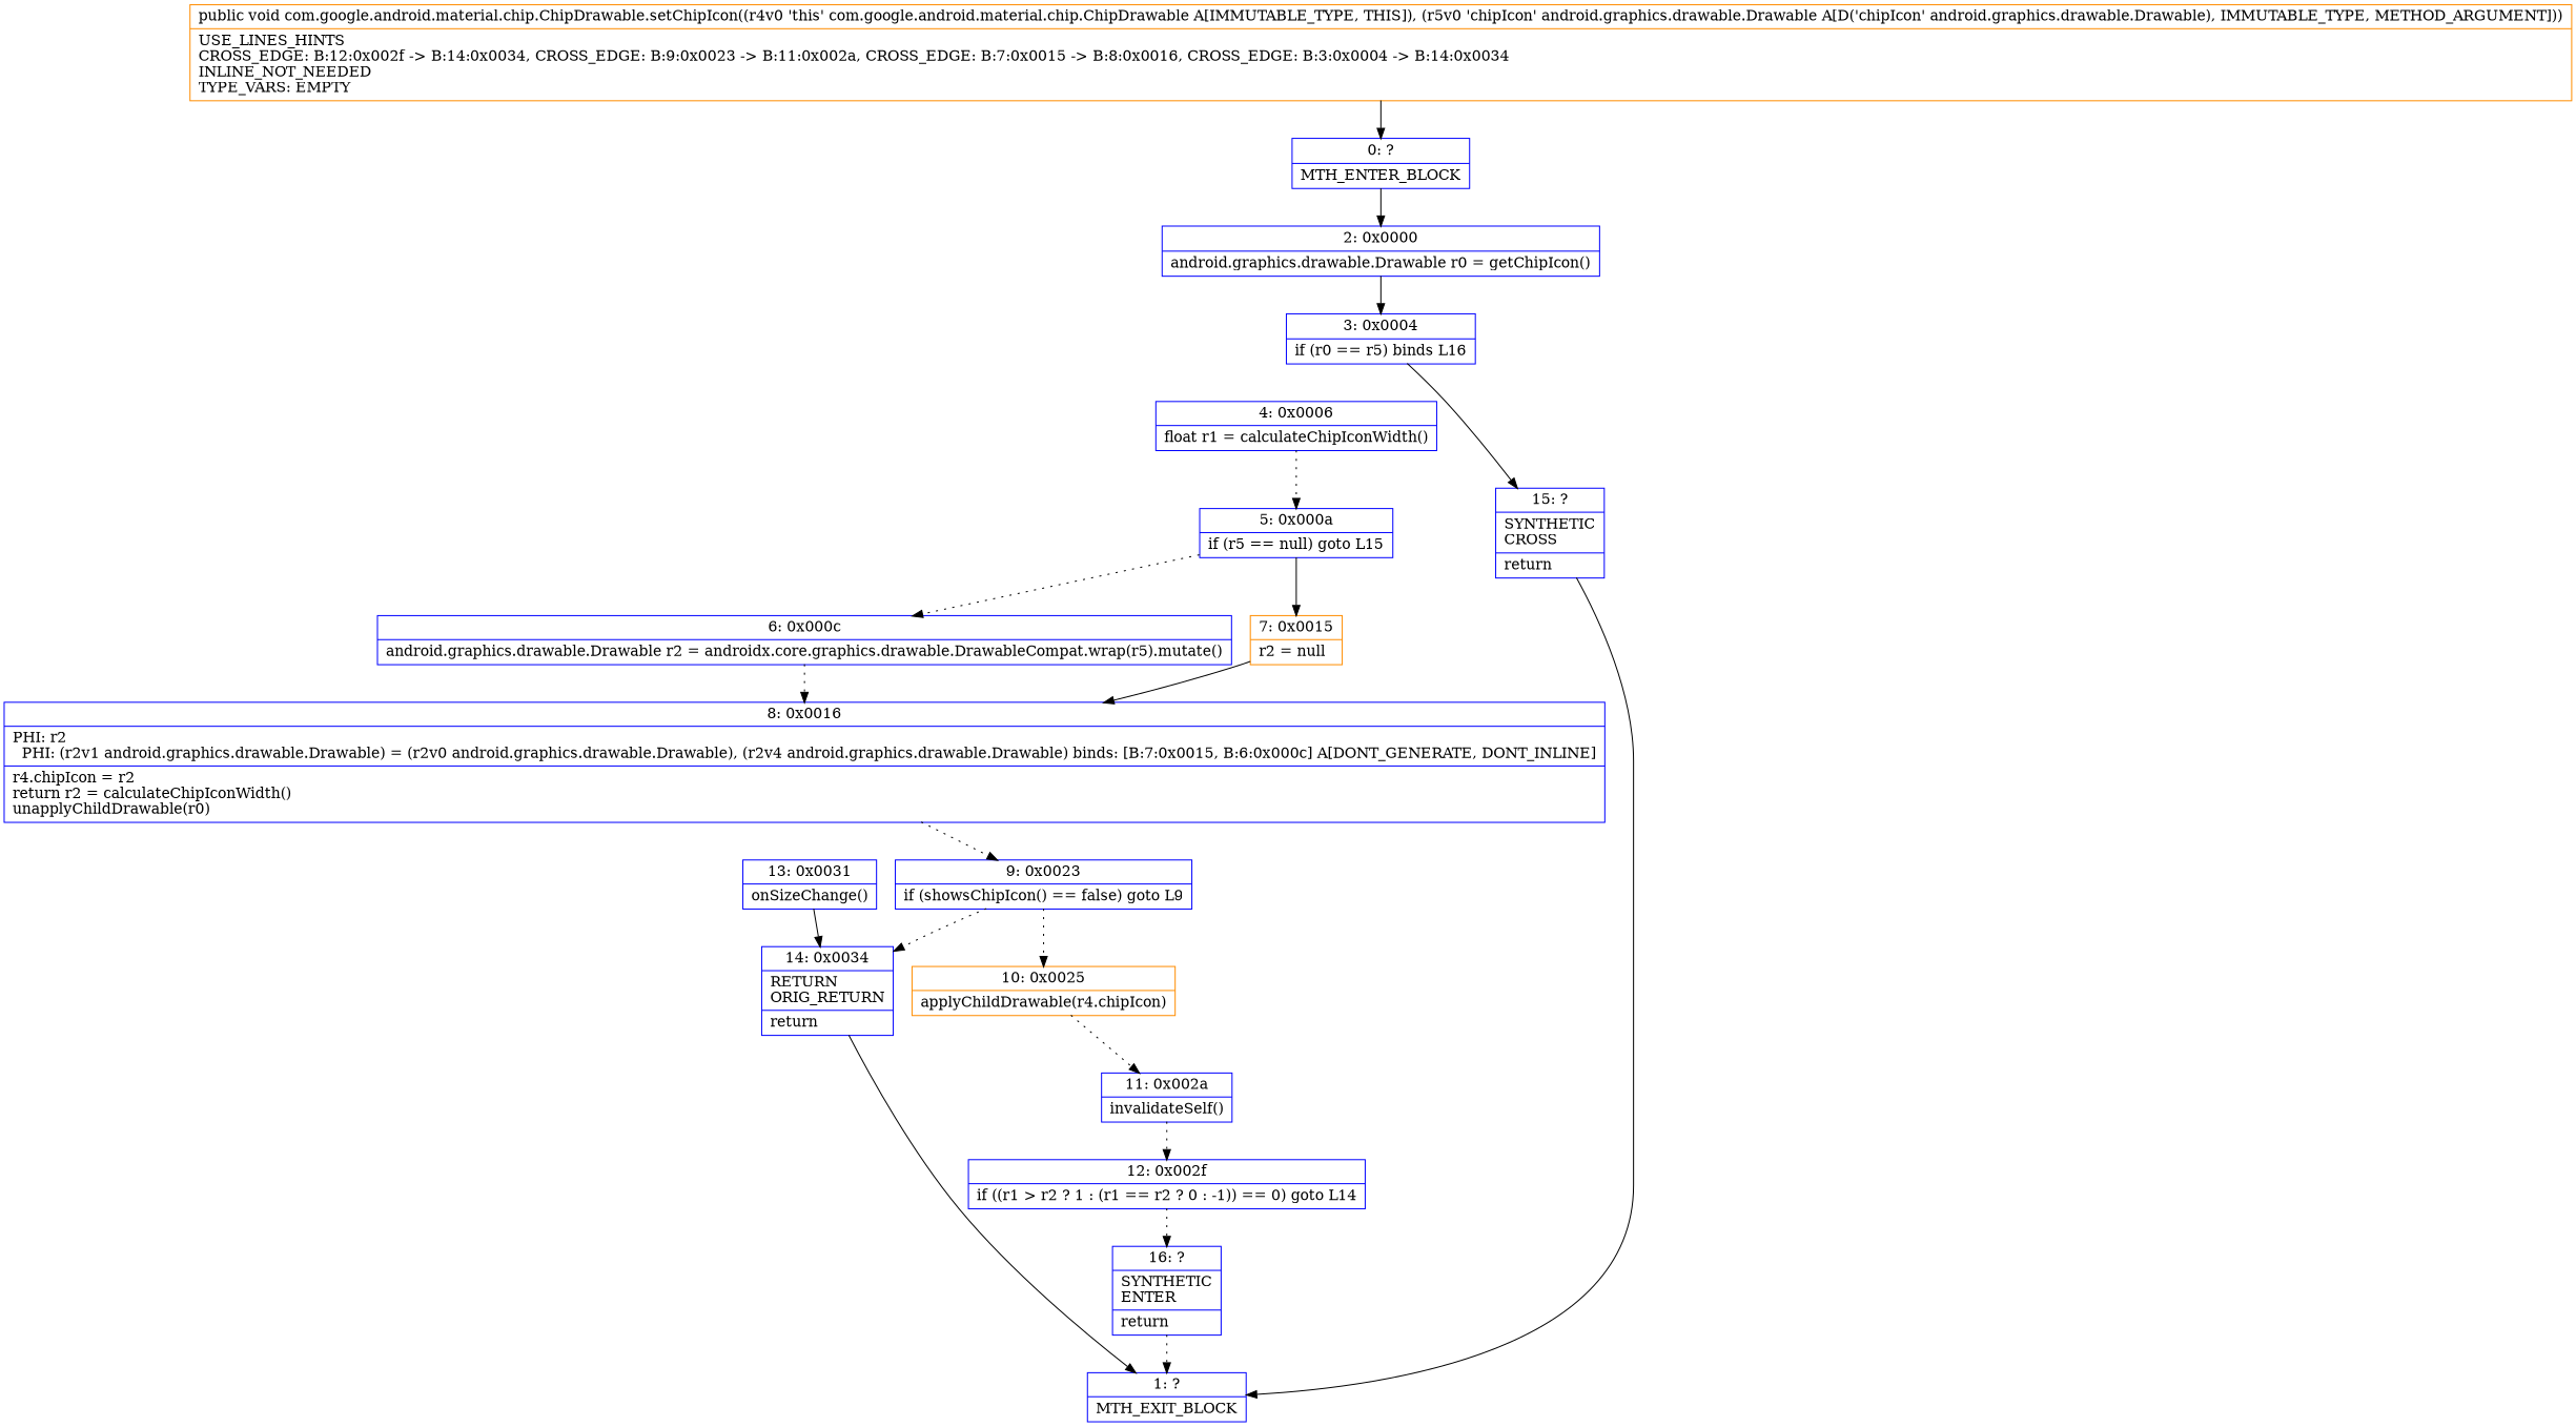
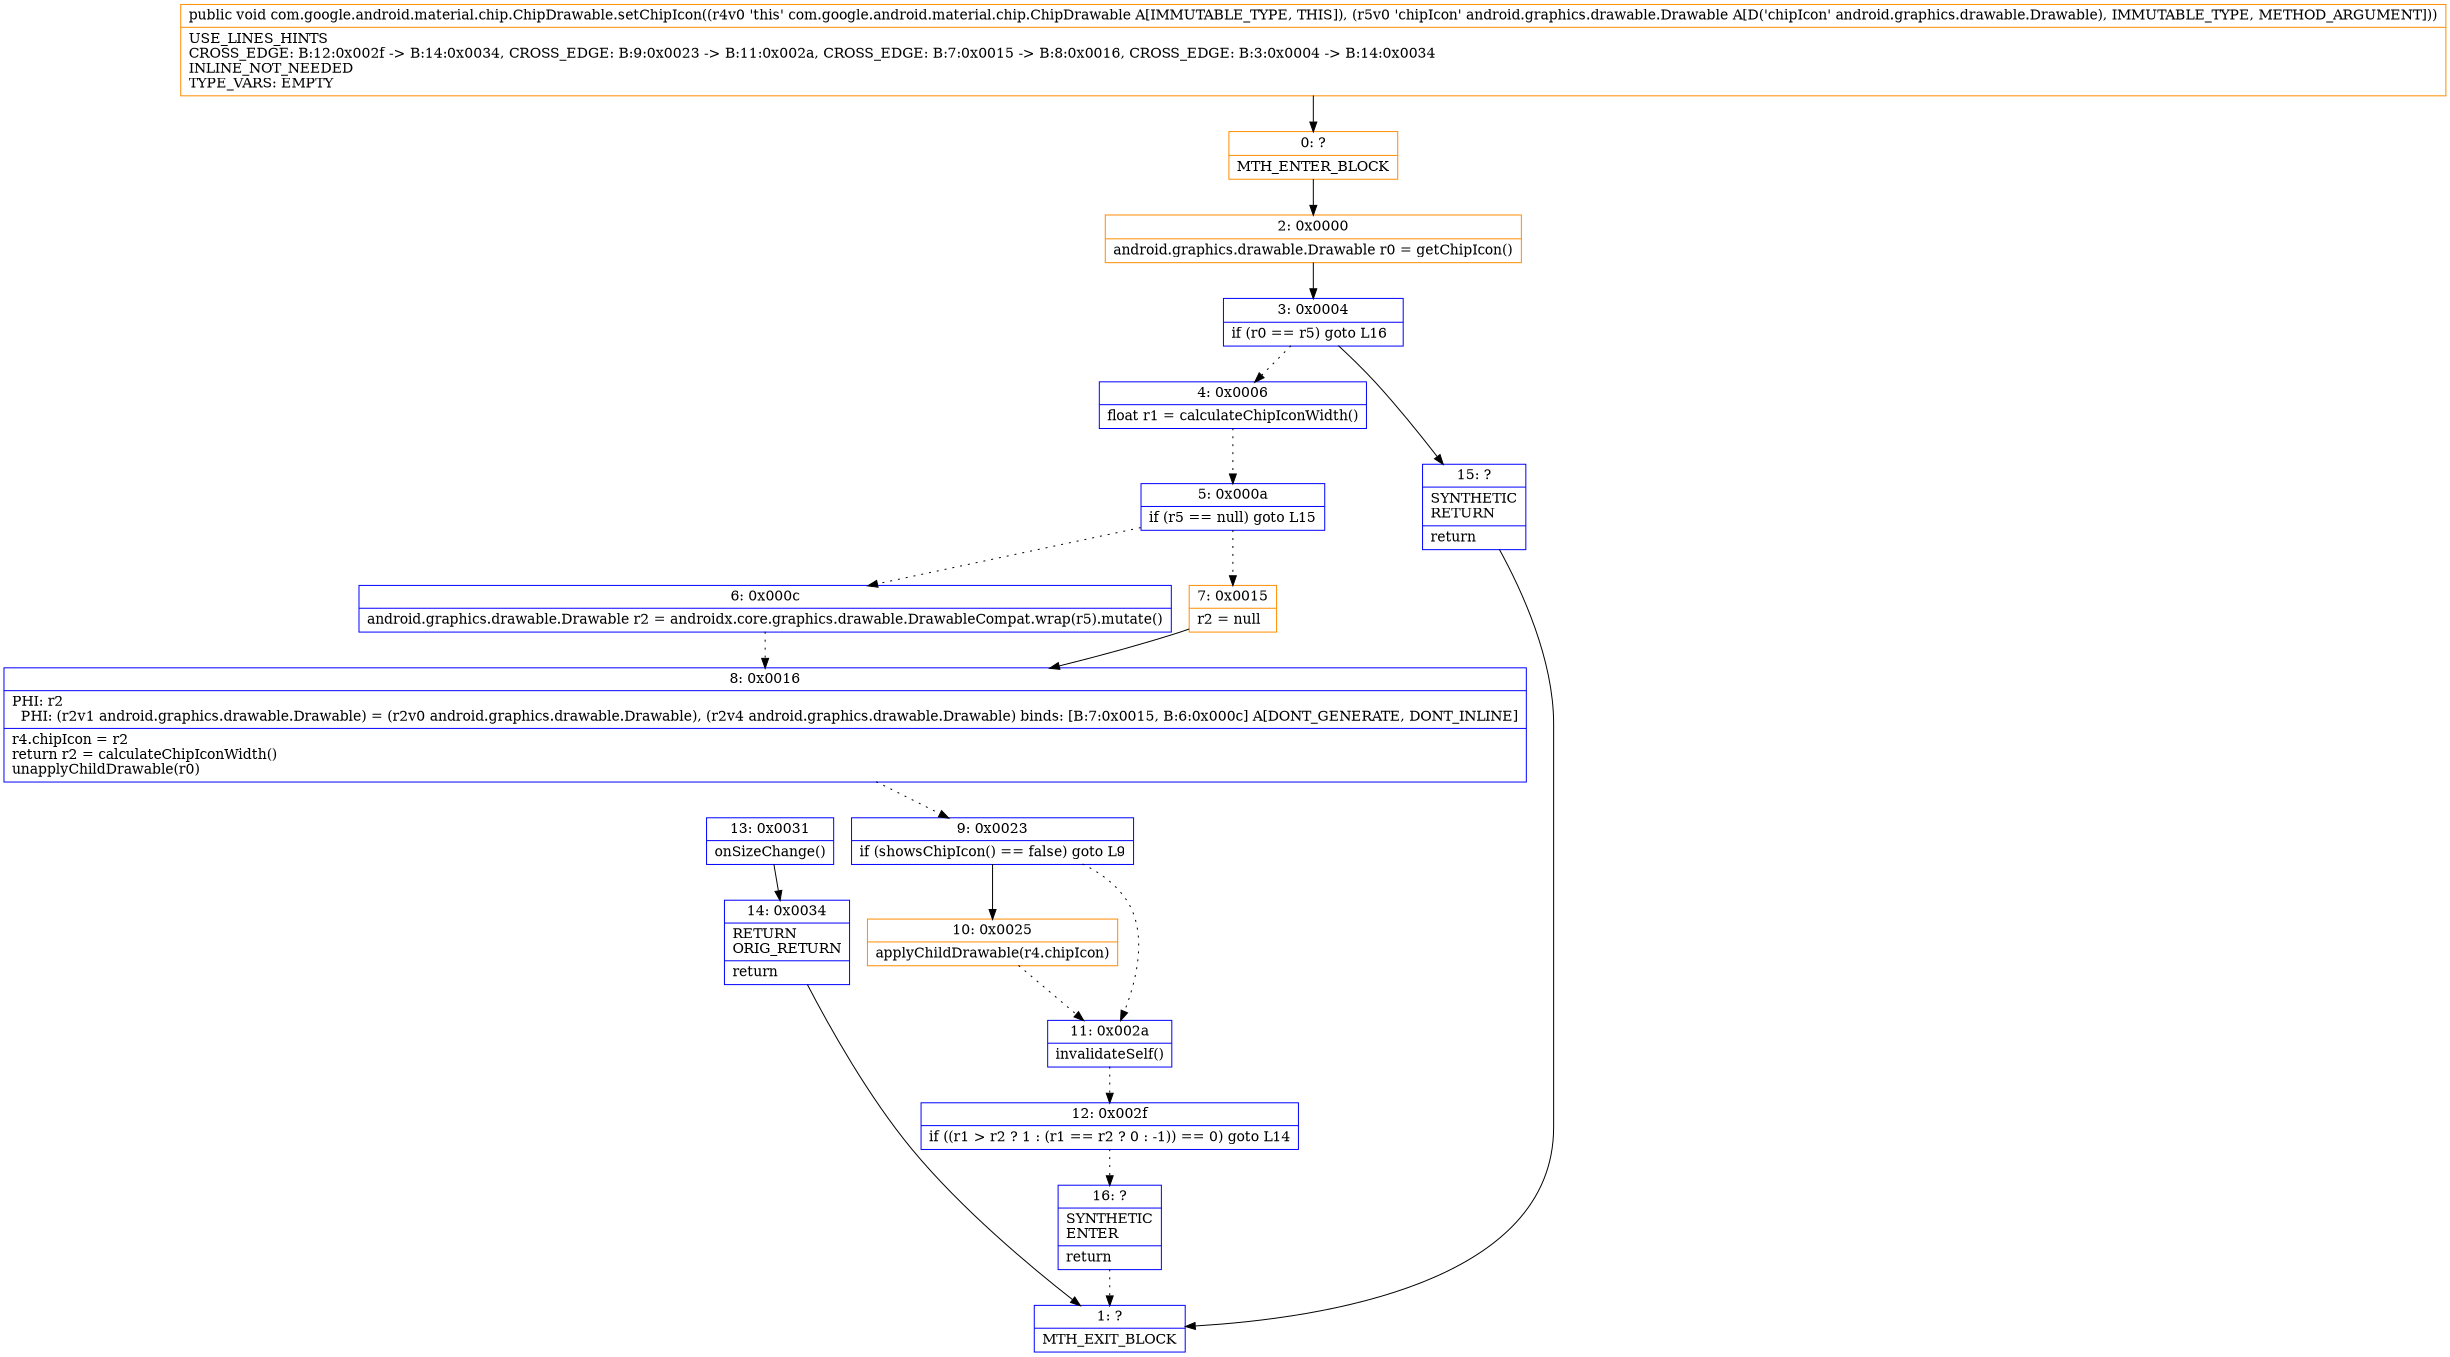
  digraph {
    node [color=blue shape=record]
    edge [style=dotted]
-   n1 [label="{0\:\ ?|MTH_ENTER_BLOCK\l}"]
-   n2 [label="{2\:\ 0x0000|android.graphics.drawable.Drawable r0 = getChipIcon()\l}"]
-   n3 [label="{3\:\ 0x0004|if (r0 == r5) binds L16\l}"]
+   n1 [color=darkorange label="{0\:\ ?|MTH_ENTER_BLOCK\l}"]
+   n2 [color=darkorange label="{2\:\ 0x0000|android.graphics.drawable.Drawable r0 = getChipIcon()\l}"]
+   n3 [label="{3\:\ 0x0004|if (r0 == r5) goto L16\l}"]
    n4 [label="{4\:\ 0x0006|float r1 = calculateChipIconWidth()\l}"]
-   n5 [label="{15\:\ ?|SYNTHETIC\lCROSS\l|return\l}"]
+   n5 [label="{15\:\ ?|SYNTHETIC\lRETURN\l|return\l}"]
    n6 [label="{5\:\ 0x000a|if (r5 == null) goto L15\l}"]
    n7 [label="{1\:\ ?|MTH_EXIT_BLOCK\l}"]
    n8 [label="{6\:\ 0x000c|android.graphics.drawable.Drawable r2 = androidx.core.graphics.drawable.DrawableCompat.wrap(r5).mutate()\l}"]
    n9 [color=darkorange label="{7\:\ 0x0015|r2 = null\l}"]
    n10 [label="{8\:\ 0x0016|PHI: r2 \l  PHI: (r2v1 android.graphics.drawable.Drawable) = (r2v0 android.graphics.drawable.Drawable), (r2v4 android.graphics.drawable.Drawable) binds: [B:7:0x0015, B:6:0x000c] A[DONT_GENERATE, DONT_INLINE]\l|r4.chipIcon = r2\lreturn r2 = calculateChipIconWidth()\lunapplyChildDrawable(r0)\l}"]
    n11 [label="{9\:\ 0x0023|if (showsChipIcon() == false) goto L9\l}"]
    n12 [color=darkorange label="{10\:\ 0x0025|applyChildDrawable(r4.chipIcon)\l}"]
    n13 [label="{11\:\ 0x002a|invalidateSelf()\l}"]
    n14 [label="{12\:\ 0x002f|if ((r1 \> r2 ? 1 : (r1 == r2 ? 0 : \-1)) == 0) goto L14\l}"]
    n15 [label="{16\:\ ?|SYNTHETIC\lENTER\l|return\l}"]
    n16 [label="{13\:\ 0x0031|onSizeChange()\l}"]
    n17 [label="{14\:\ 0x0034|RETURN\lORIG_RETURN\l|return\l}"]
    n18 [color=darkorange label="{public void com.google.android.material.chip.ChipDrawable.setChipIcon((r4v0 'this' com.google.android.material.chip.ChipDrawable A[IMMUTABLE_TYPE, THIS]), (r5v0 'chipIcon' android.graphics.drawable.Drawable A[D('chipIcon' android.graphics.drawable.Drawable), IMMUTABLE_TYPE, METHOD_ARGUMENT]))  | USE_LINES_HINTS\lCROSS_EDGE: B:12:0x002f \-\> B:14:0x0034, CROSS_EDGE: B:9:0x0023 \-\> B:11:0x002a, CROSS_EDGE: B:7:0x0015 \-\> B:8:0x0016, CROSS_EDGE: B:3:0x0004 \-\> B:14:0x0034\lINLINE_NOT_NEEDED\lTYPE_VARS: EMPTY\l}"]
    n1 -> n2 [style=solid]
    n2 -> n3 [style=solid]
+   n3 -> n4
    n3 -> n5 [style=solid]
    n4 -> n6
    n5 -> n7 [style=solid]
    n6 -> n8
-   n6 -> n9 [style=solid]
+   n6 -> n9
    n8 -> n10
    n9 -> n10 [style=solid]
    n10 -> n11
-   n11 -> n12
-   n11 -> n17
+   n11 -> n12 [style=solid]
+   n11 -> n13
    n12 -> n13
    n13 -> n14
    n14 -> n15
    n15 -> n7
    n16 -> n17 [style=solid]
    n17 -> n7 [style=solid]
    n18 -> n1 [style=solid]
  }
